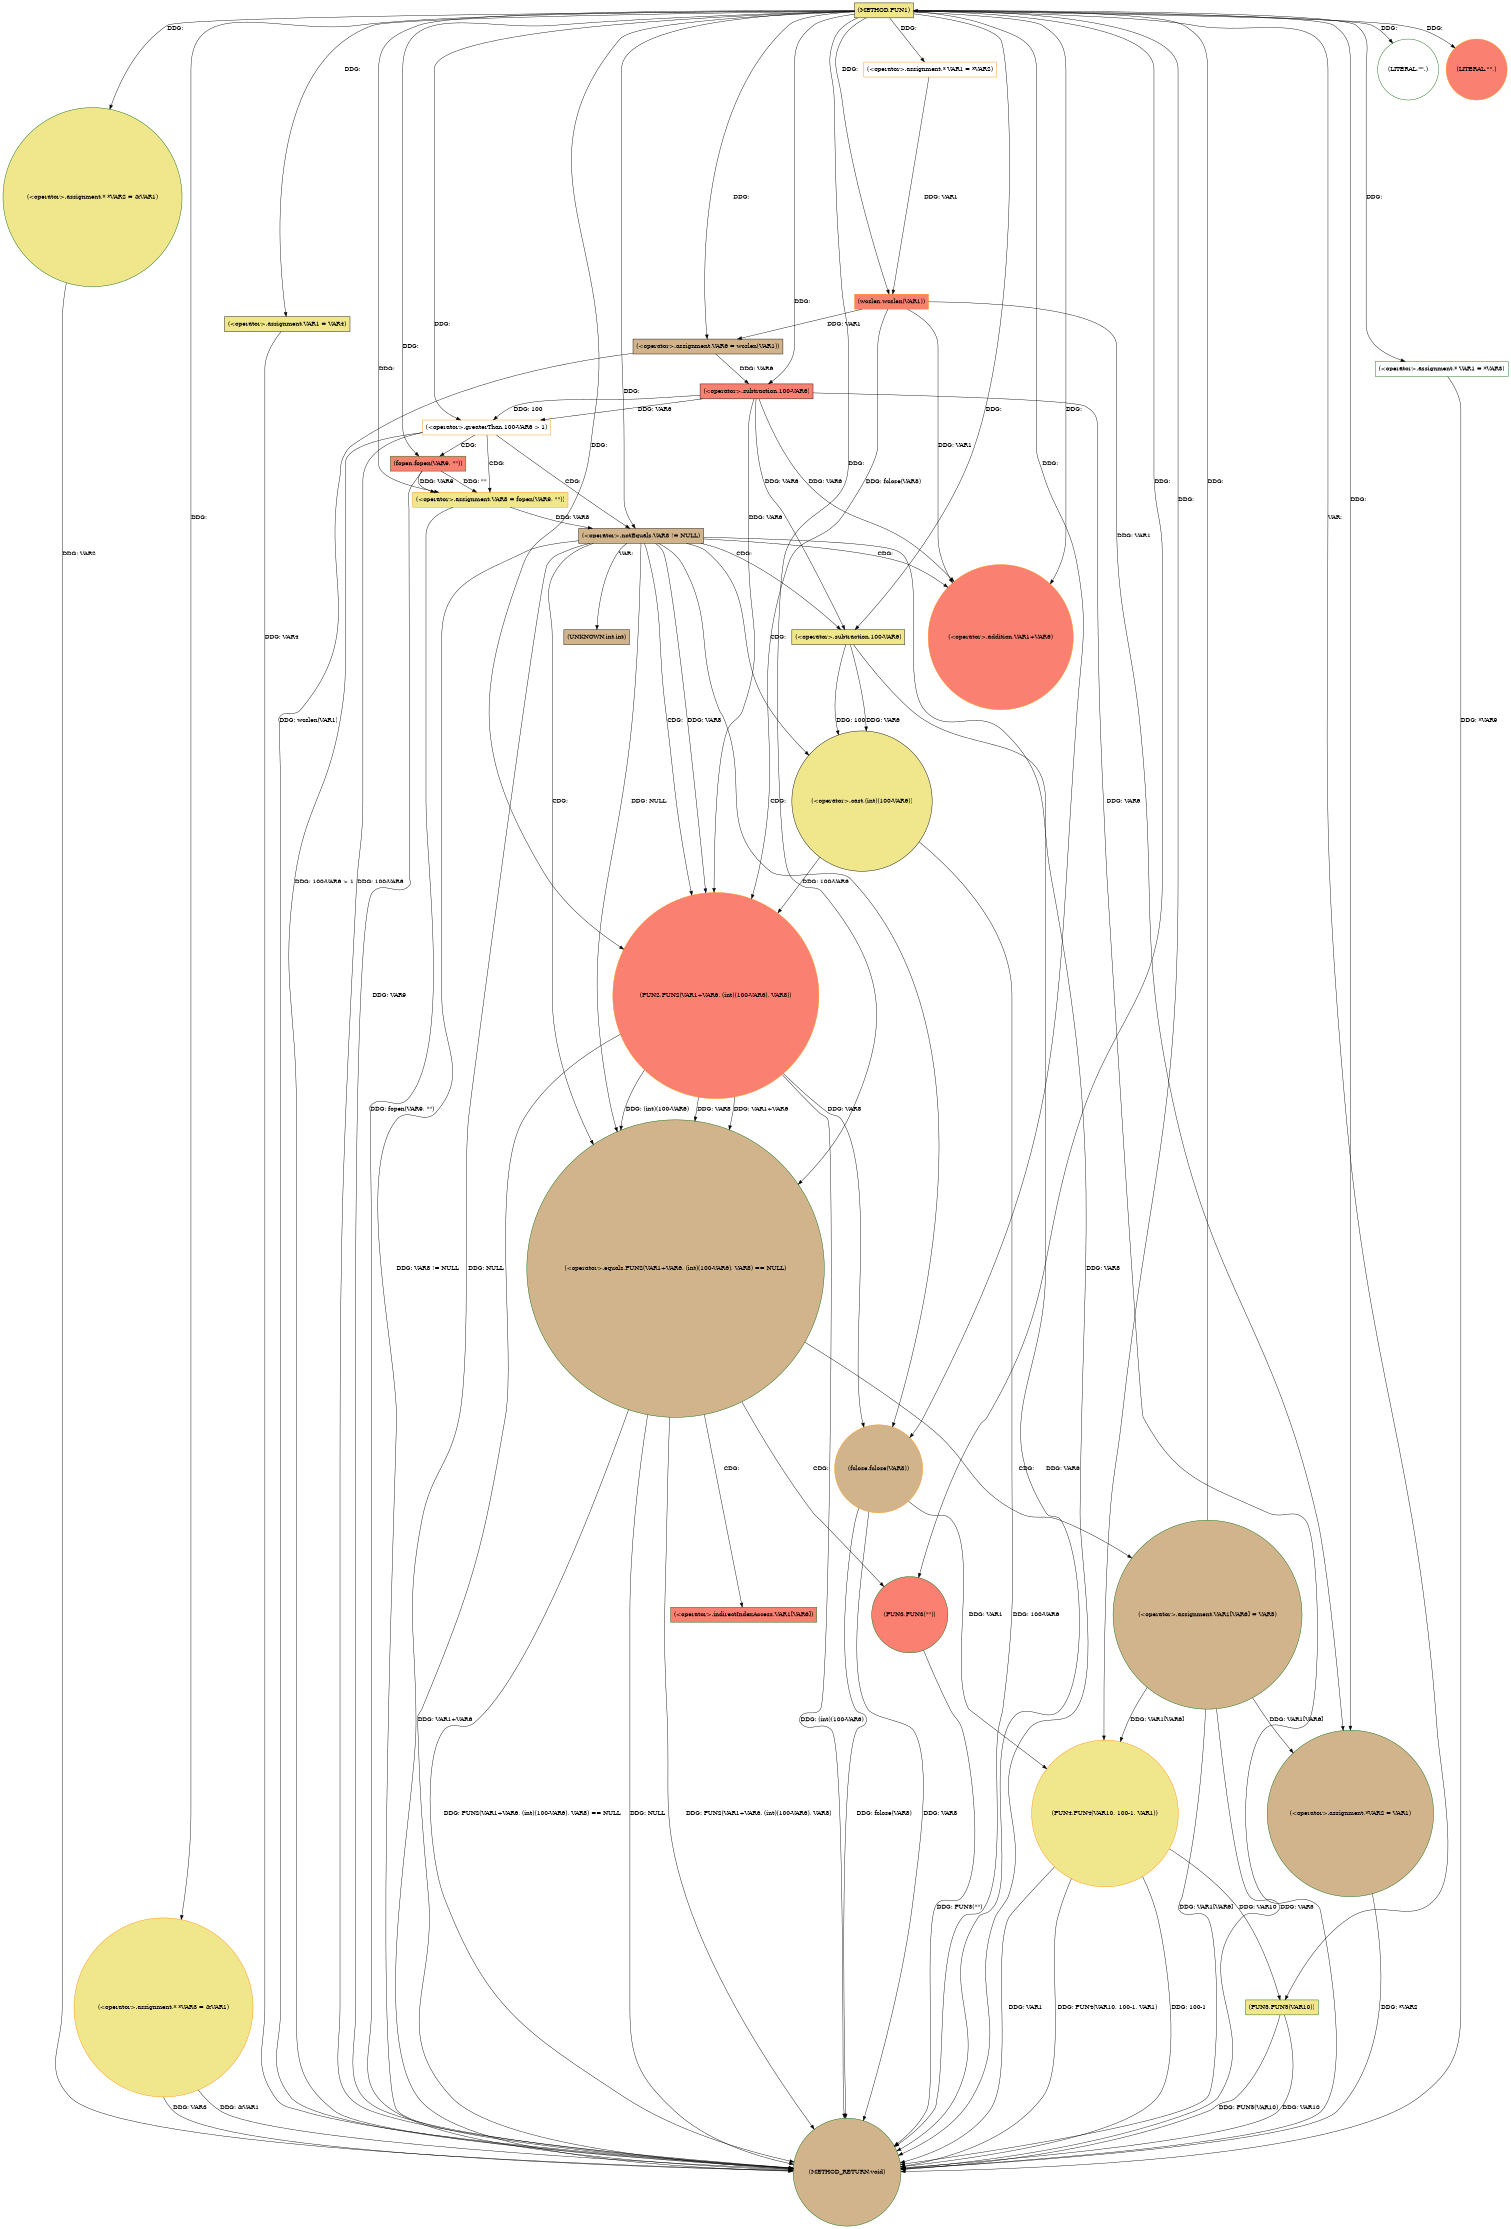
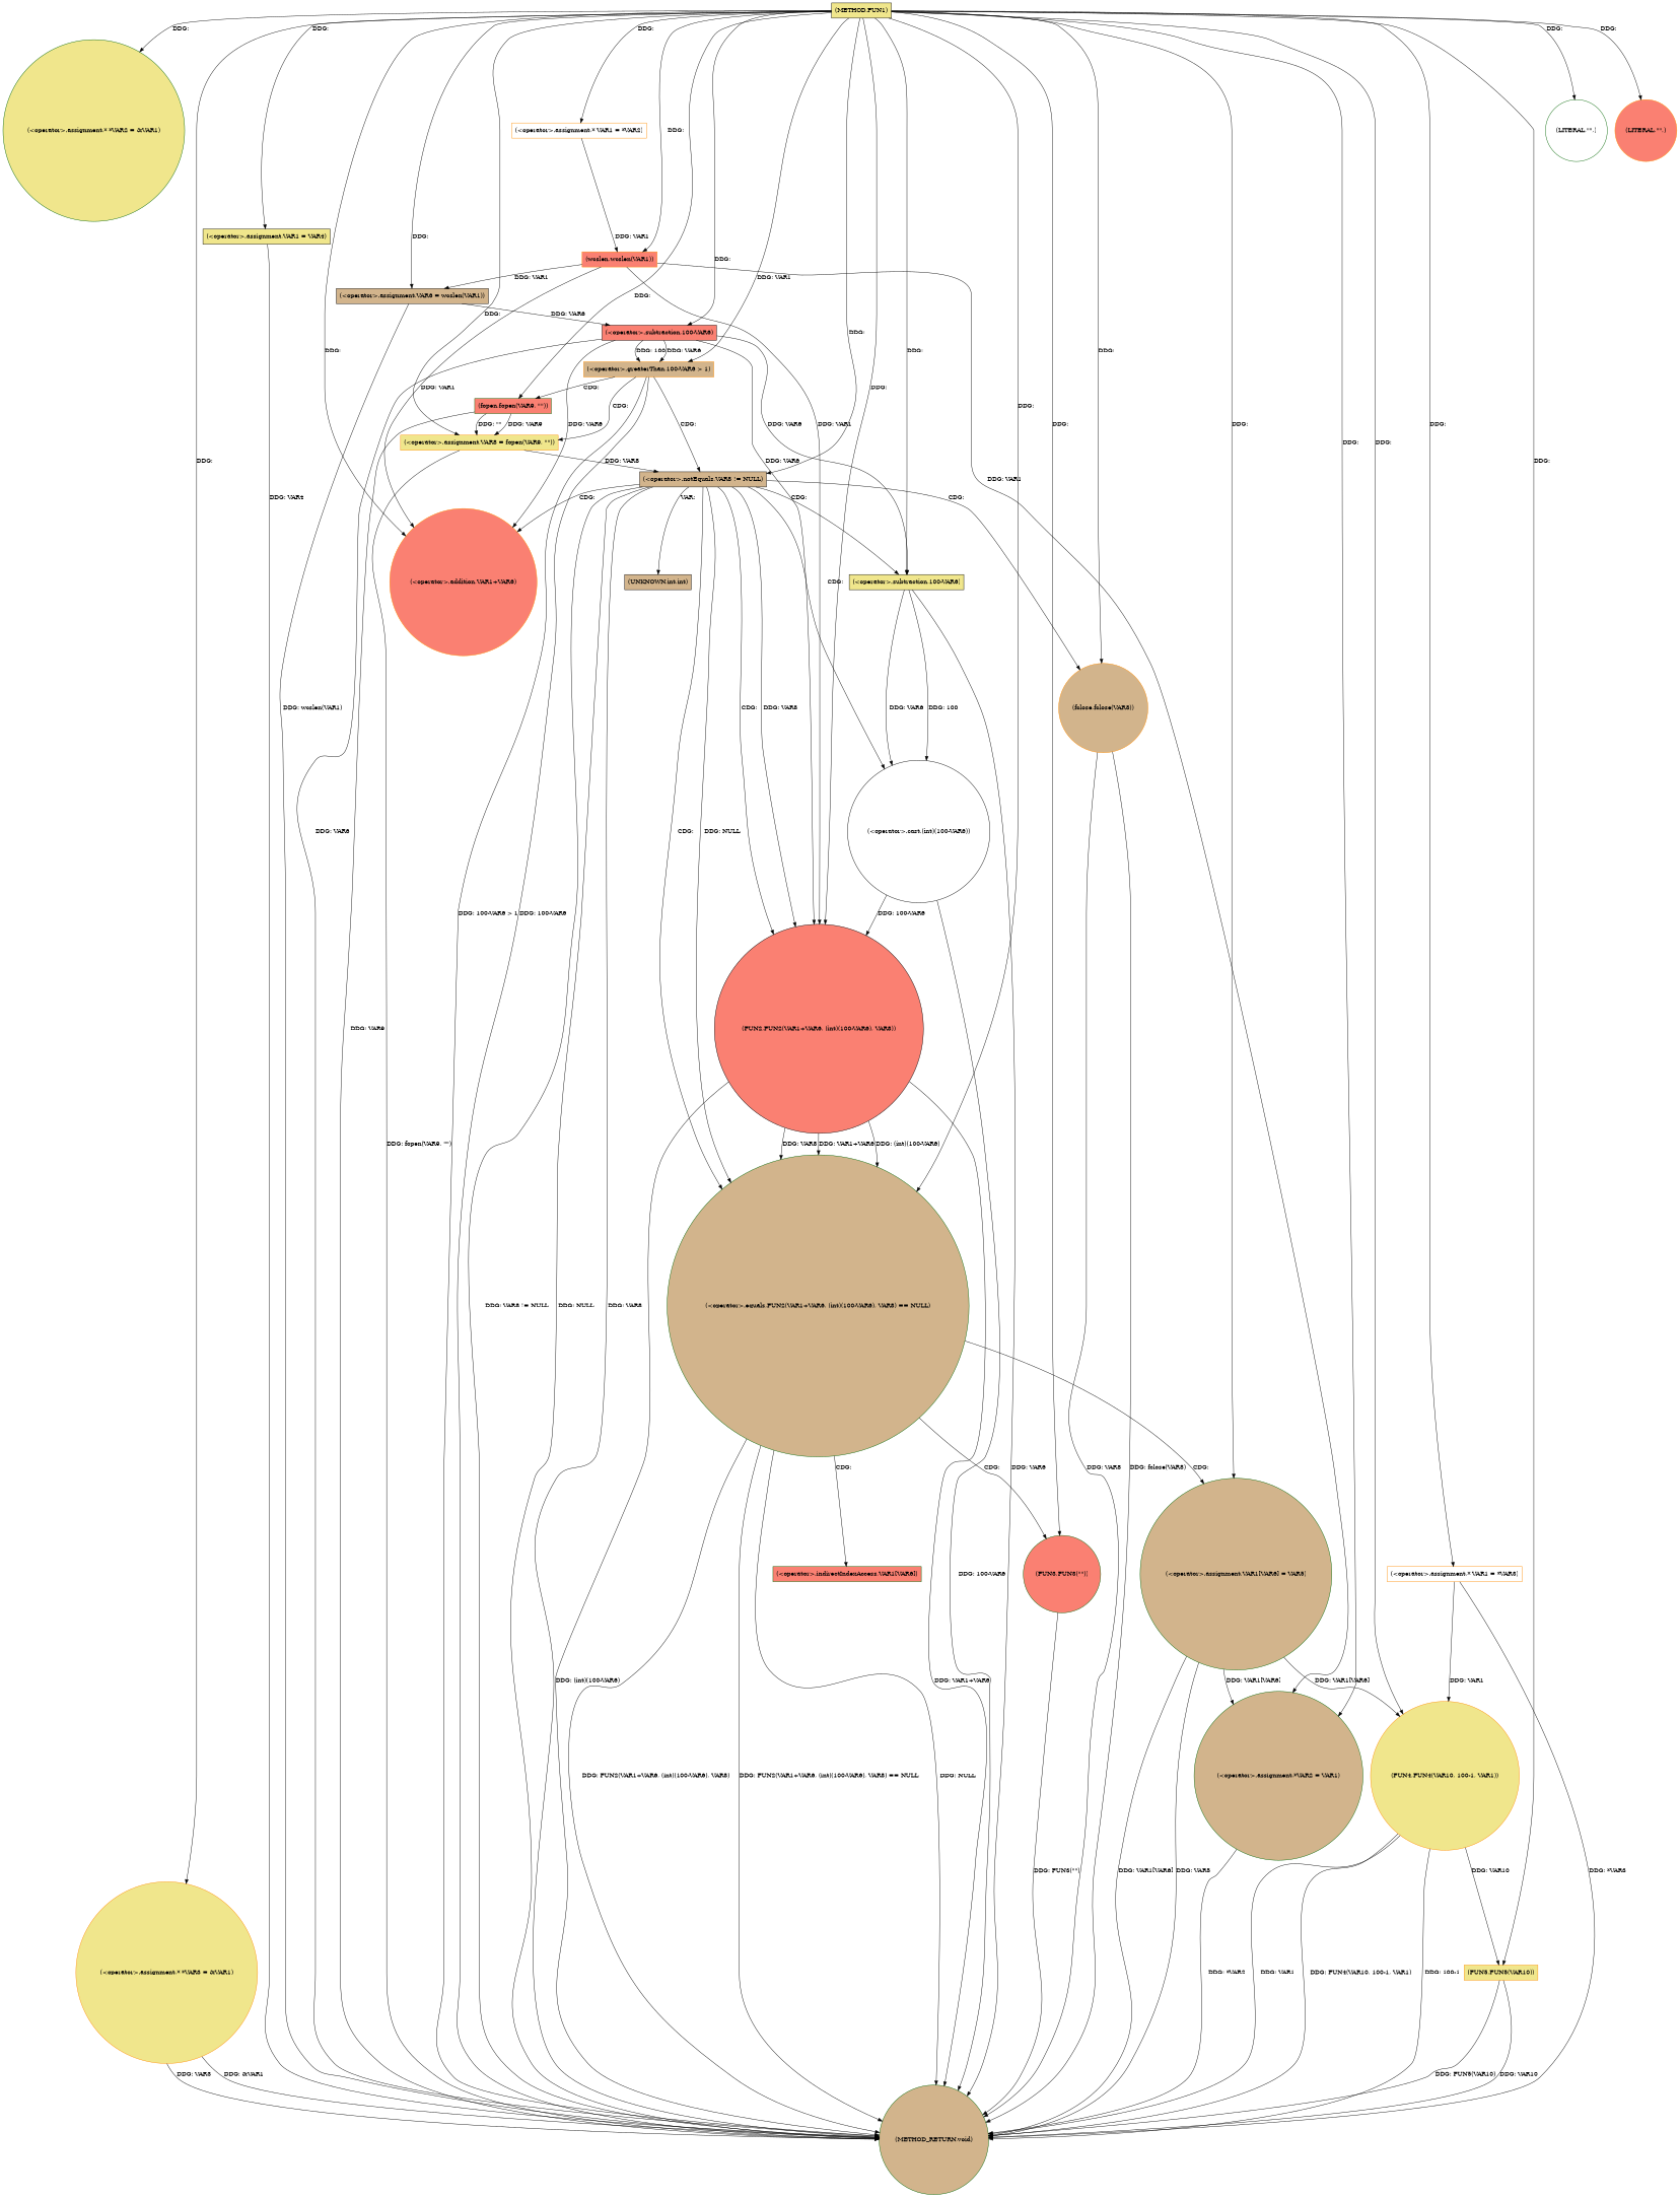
  digraph {
    node [color=darkgreen fillcolor=khaki shape=box style=filled]
    n1 [color=black label="(METHOD,FUN1)"]
    n2 [label="(<operator>.assignment,* *VAR2 = &VAR1)" shape=circle]
    n3 [color=darkorange label="(<operator>.assignment,* *VAR3 = &VAR1)" shape=circle]
    n4 [fillcolor=white label="(LITERAL,\"\",)" shape=circle]
    n5 [color=black label="(<operator>.assignment,VAR1 = VAR4)"]
    n6 [color=darkorange fillcolor=white label="(<operator>.assignment,* VAR1 = *VAR2)"]
    n7 [color=black fillcolor=tan label="(<operator>.assignment,VAR6 = wcslen(VAR1))"]
    n8 [color=darkorange fillcolor=salmon label="(wcslen,wcslen(VAR1))"]
-   n9 [color=darkorange fillcolor=white label="(<operator>.greaterThan,100-VAR6 > 1)"]
+   n9 [color=darkorange fillcolor=tan label="(<operator>.greaterThan,100-VAR6 > 1)"]
    n10 [color=black fillcolor=salmon label="(<operator>.subtraction,100-VAR6)"]
    n11 [color=darkorange label="(<operator>.assignment,VAR8 = fopen(VAR9, \"\"))"]
    n12 [fillcolor=salmon label="(fopen,fopen(VAR9, \"\"))"]
    n13 [color=black fillcolor=tan label="(<operator>.notEquals,VAR8 != NULL)"]
    n14 [fillcolor=tan label="(<operator>.equals,FUN2(VAR1+VAR6, (int)(100-VAR6), VAR8) == NULL)" shape=circle]
-   n15 [color=darkorange fillcolor=salmon label="(FUN2,FUN2(VAR1+VAR6, (int)(100-VAR6), VAR8))" shape=circle]
+   n15 [color=black fillcolor=salmon label="(FUN2,FUN2(VAR1+VAR6, (int)(100-VAR6), VAR8))" shape=circle]
    n16 [color=darkorange fillcolor=salmon label="(<operator>.addition,VAR1+VAR6)" shape=circle]
    n17 [color=black label="(<operator>.subtraction,100-VAR6)"]
    n18 [fillcolor=salmon label="(FUN3,FUN3(\"\"))" shape=circle]
    n19 [fillcolor=tan label="(<operator>.assignment,VAR1[VAR6] = VAR5)" shape=circle]
    n20 [color=darkorange fillcolor=tan label="(fclose,fclose(VAR8))" shape=circle]
    n21 [fillcolor=tan label="(<operator>.assignment,*VAR2 = VAR1)" shape=circle]
-   n22 [fillcolor=white label="(<operator>.assignment,* VAR1 = *VAR3)"]
+   n22 [color=darkorange fillcolor=white label="(<operator>.assignment,* VAR1 = *VAR3)"]
    n23 [color=darkorange fillcolor=salmon label="(LITERAL,\"\",)" shape=circle]
    n24 [color=darkorange label="(FUN4,FUN4(VAR10, 100-1, VAR1))" shape=circle]
-   n25 [label="(FUN5,FUN5(VAR10))"]
+   n25 [color=darkorange label="(FUN5,FUN5(VAR10))"]
    n26 [fillcolor=tan label="(METHOD_RETURN,void)" shape=circle]
-   n27 [color=black label="(<operator>.cast,(int)(100-VAR6))" shape=circle]
+   n27 [color=black fillcolor=white label="(<operator>.cast,(int)(100-VAR6))" shape=circle]
    n28 [color=black fillcolor=tan label="(UNKNOWN,int,int)"]
    n29 [fillcolor=salmon label="(<operator>.indirectIndexAccess,VAR1[VAR6])"]
    n1 -> n2 [label="DDG: "]
    n1 -> n3 [label="DDG: "]
    n1 -> n4 [label="DDG: "]
    n1 -> n5 [label="DDG: "]
    n1 -> n6 [label="DDG: "]
    n1 -> n7 [label="DDG: "]
    n1 -> n8 [label="DDG: "]
-   n1 -> n9 [label="DDG: "]
+   n1 -> n9 [label="DDG: VAR1"]
    n1 -> n10 [label="DDG: "]
    n1 -> n11 [label="DDG: "]
    n1 -> n12 [label="DDG: "]
    n1 -> n13 [label="DDG: "]
    n1 -> n14 [label="DDG: "]
    n1 -> n15 [label="DDG: "]
    n1 -> n16 [label="DDG: "]
    n1 -> n17 [label="DDG: "]
    n1 -> n18 [label="DDG: "]
-   n19 -> n1 [label="DDG: "]
+   n1 -> n19 [label="DDG: "]
    n1 -> n20 [label="DDG: "]
    n1 -> n21 [label="DDG: "]
    n1 -> n22 [label="DDG: "]
    n1 -> n23 [label="DDG: "]
    n1 -> n24 [label="DDG: "]
-   n1 -> n25 [label="VAR: "]
-   n2 -> n26 [label="DDG: VAR2"]
+   n1 -> n25 [label="DDG: "]
    n3 -> n26 [label="DDG: VAR3"]
    n3 -> n26 [label="DDG: &VAR1"]
    n5 -> n26 [label="DDG: VAR4"]
    n6 -> n8 [label="DDG: VAR1"]
    n7 -> n10 [label="DDG: VAR6"]
    n7 -> n26 [label="DDG: wcslen(VAR1)"]
    n8 -> n7 [label="DDG: VAR1"]
-   n8 -> n15 [label="DDG: fclose(VAR8)"]
+   n8 -> n15 [label="DDG: VAR1"]
    n8 -> n16 [label="DDG: VAR1"]
    n8 -> n21 [label="DDG: VAR1"]
    n9 -> n11 [label="CDG: "]
    n9 -> n12 [label="CDG: "]
    n9 -> n13 [label="CDG: "]
    n9 -> n26 [label="DDG: 100-VAR6 > 1"]
    n9 -> n26 [label="DDG: 100-VAR6"]
    n10 -> n9 [label="DDG: 100"]
    n10 -> n9 [label="DDG: VAR6"]
    n10 -> n15 [label="DDG: VAR6"]
    n10 -> n16 [label="DDG: VAR6"]
    n10 -> n17 [label="DDG: VAR6"]
    n10 -> n26 [label="DDG: VAR6"]
    n11 -> n13 [label="DDG: VAR8"]
    n11 -> n26 [label="DDG: fopen(VAR9, \"\")"]
    n12 -> n11 [label="DDG: VAR9"]
    n12 -> n11 [label="DDG: \"\""]
    n12 -> n26 [label="DDG: VAR9"]
    n13 -> n14 [label="DDG: NULL"]
    n13 -> n14 [label="CDG: "]
    n13 -> n15 [label="DDG: VAR8"]
    n13 -> n15 [label="CDG: "]
    n13 -> n16 [label="CDG: "]
    n13 -> n17 [label="CDG: "]
    n13 -> n20 [label="CDG: "]
    n13 -> n26 [label="DDG: VAR8"]
    n13 -> n26 [label="DDG: VAR8 != NULL"]
    n13 -> n26 [label="DDG: NULL"]
    n13 -> n27 [label="CDG: "]
    n13 -> n28 [label="VAR: "]
    n14 -> n18 [label="CDG: "]
    n14 -> n19 [label="CDG: "]
    n14 -> n26 [label="DDG: NULL"]
    n14 -> n26 [label="DDG: FUN2(VAR1+VAR6, (int)(100-VAR6), VAR8)"]
    n14 -> n26 [label="DDG: FUN2(VAR1+VAR6, (int)(100-VAR6), VAR8) == NULL"]
    n14 -> n29 [label="CDG: "]
    n15 -> n14 [label="DDG: VAR1+VAR6"]
    n15 -> n14 [label="DDG: (int)(100-VAR6)"]
    n15 -> n14 [label="DDG: VAR8"]
-   n15 -> n20 [label="DDG: VAR8"]
    n15 -> n26 [label="DDG: (int)(100-VAR6)"]
    n15 -> n26 [label="DDG: VAR1+VAR6"]
    n17 -> n26 [label="DDG: VAR6"]
    n17 -> n27 [label="DDG: 100"]
    n17 -> n27 [label="DDG: VAR6"]
    n18 -> n26 [label="DDG: FUN3(\"\")"]
    n19 -> n21 [label="DDG: VAR1[VAR6]"]
    n19 -> n24 [label="DDG: VAR1[VAR6]"]
    n19 -> n26 [label="DDG: VAR1[VAR6]"]
    n19 -> n26 [label="DDG: VAR5"]
    n20 -> n26 [label="DDG: VAR8"]
    n20 -> n26 [label="DDG: fclose(VAR8)"]
    n21 -> n26 [label="DDG: *VAR2"]
-   n20 -> n24 [label="DDG: VAR1"]
-   n22 -> n26 [label="DDG: *VAR9"]
+   n22 -> n24 [label="DDG: VAR1"]
+   n22 -> n26 [label="DDG: *VAR3"]
    n24 -> n25 [label="DDG: VAR10"]
    n24 -> n26 [label="DDG: VAR1"]
    n24 -> n26 [label="DDG: FUN4(VAR10, 100-1, VAR1)"]
    n24 -> n26 [label="DDG: 100-1"]
    n25 -> n26 [label="DDG: FUN5(VAR10)"]
    n25 -> n26 [label="DDG: VAR10"]
    n27 -> n15 [label="DDG: 100-VAR6"]
    n27 -> n26 [label="DDG: 100-VAR6"]
  }
